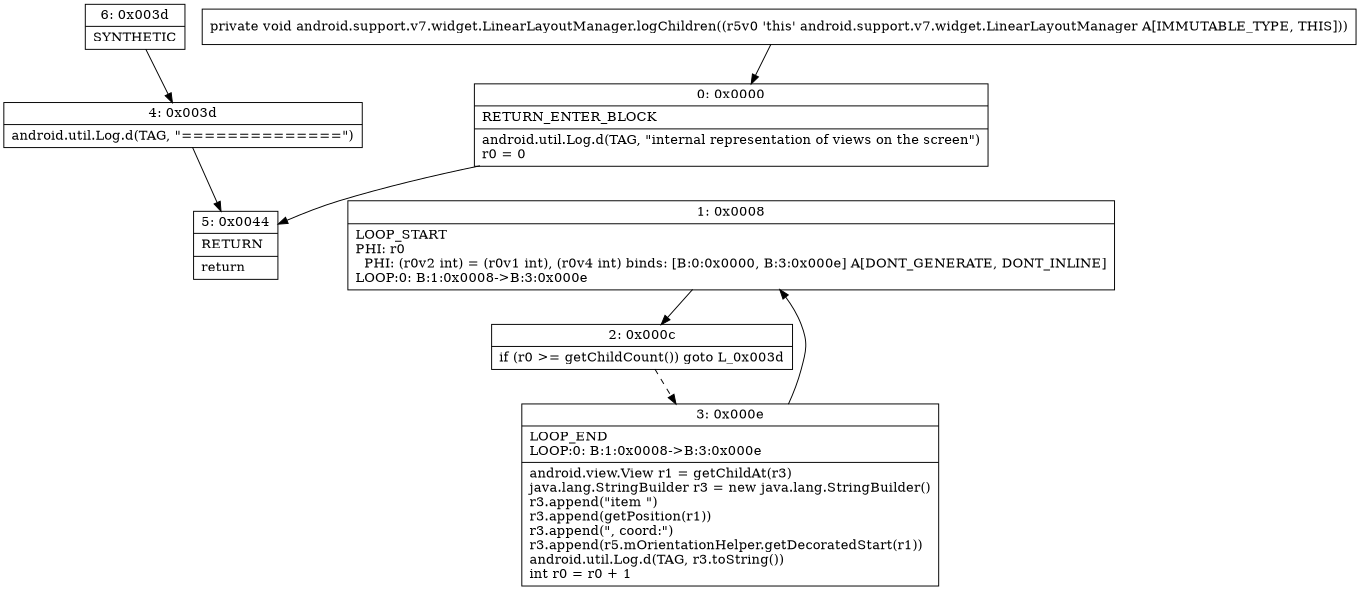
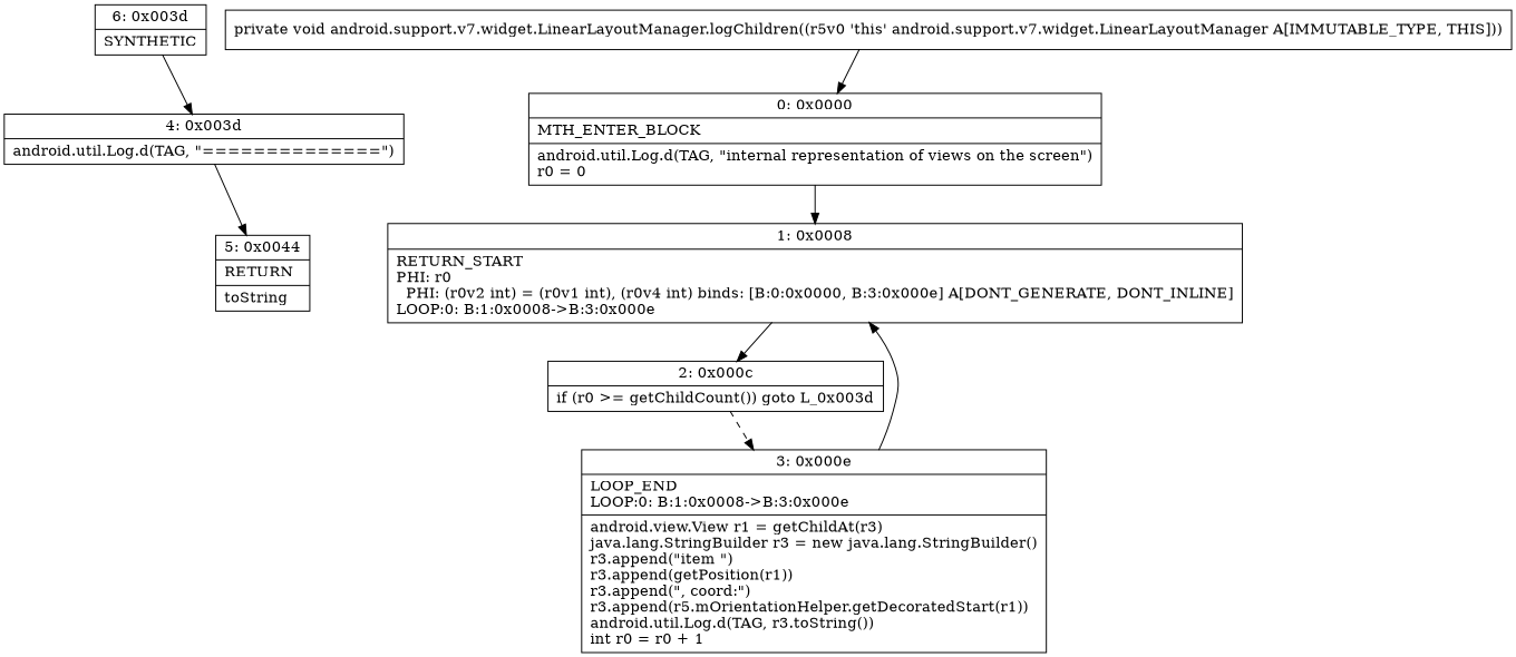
  digraph {
    node [shape=record]
-   n1 [label="{0\:\ 0x0000|RETURN_ENTER_BLOCK\l|android.util.Log.d(TAG, \"internal representation of views on the screen\")\lr0 = 0\l}"]
-   n2 [label="{1\:\ 0x0008|LOOP_START\lPHI: r0 \l  PHI: (r0v2 int) = (r0v1 int), (r0v4 int) binds: [B:0:0x0000, B:3:0x000e] A[DONT_GENERATE, DONT_INLINE]\lLOOP:0: B:1:0x0008\-\>B:3:0x000e\l}"]
+   n1 [label="{0\:\ 0x0000|MTH_ENTER_BLOCK\l|android.util.Log.d(TAG, \"internal representation of views on the screen\")\lr0 = 0\l}"]
+   n2 [label="{1\:\ 0x0008|RETURN_START\lPHI: r0 \l  PHI: (r0v2 int) = (r0v1 int), (r0v4 int) binds: [B:0:0x0000, B:3:0x000e] A[DONT_GENERATE, DONT_INLINE]\lLOOP:0: B:1:0x0008\-\>B:3:0x000e\l}"]
    n3 [label="{2\:\ 0x000c|if (r0 \>= getChildCount()) goto L_0x003d\l}"]
    n4 [label="{3\:\ 0x000e|LOOP_END\lLOOP:0: B:1:0x0008\-\>B:3:0x000e\l|android.view.View r1 = getChildAt(r3)\ljava.lang.StringBuilder r3 = new java.lang.StringBuilder()\lr3.append(\"item \")\lr3.append(getPosition(r1))\lr3.append(\", coord:\")\lr3.append(r5.mOrientationHelper.getDecoratedStart(r1))\landroid.util.Log.d(TAG, r3.toString())\lint r0 = r0 + 1\l}"]
    n5 [label="{6\:\ 0x003d|SYNTHETIC\l}"]
    n6 [label="{4\:\ 0x003d|android.util.Log.d(TAG, \"==============\")\l}"]
-   n7 [label="{5\:\ 0x0044|RETURN\l|return\l}"]
+   n7 [label="{5\:\ 0x0044|RETURN\l|toString\l}"]
    n8 [label="{private void android.support.v7.widget.LinearLayoutManager.logChildren((r5v0 'this' android.support.v7.widget.LinearLayoutManager A[IMMUTABLE_TYPE, THIS])) }"]
-   n1 -> n7
+   n1 -> n2
    n2 -> n3
    n3 -> n4 [style=dashed]
    n4 -> n2
    n5 -> n6
    n6 -> n7
    n8 -> n1
  }
